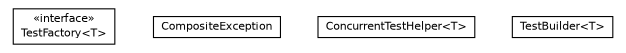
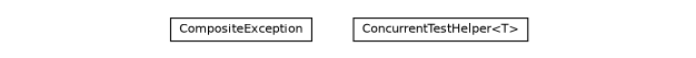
  digraph {
    nodesep=0.25
    ranksep=0.5
    node [fontcolor=black fontname=Helvetica fontsize=10.0 shape=plaintext]
-   n1 [label=<<table title="com.orientechnologies.orient.test.TestFactory" border="0" cellborder="1" cellspacing="0" cellpadding="2" port="p" href="./TestFactory.html"> 		<tr><td><table border="0" cellspacing="0" cellpadding="1"> <tr><td align="center" balign="center"> &#171;interface&#187; </td></tr> <tr><td align="center" balign="center"> TestFactory&lt;T&gt; </td></tr> 		</table></td></tr> 		</table>>]
    n2 [label=<<table title="com.orientechnologies.orient.test.CompositeException" border="0" cellborder="1" cellspacing="0" cellpadding="2" port="p" href="./CompositeException.html"> 		<tr><td><table border="0" cellspacing="0" cellpadding="1"> <tr><td align="center" balign="center"> CompositeException </td></tr> 		</table></td></tr> 		</table>>]
    n3 [label=<<table title="com.orientechnologies.orient.test.ConcurrentTestHelper" border="0" cellborder="1" cellspacing="0" cellpadding="2" port="p" href="./ConcurrentTestHelper.html"> 		<tr><td><table border="0" cellspacing="0" cellpadding="1"> <tr><td align="center" balign="center"> ConcurrentTestHelper&lt;T&gt; </td></tr> 		</table></td></tr> 		</table>>]
-   n4 [label=<<table title="com.orientechnologies.orient.test.TestBuilder" border="0" cellborder="1" cellspacing="0" cellpadding="2" port="p" href="./TestBuilder.html"> 		<tr><td><table border="0" cellspacing="0" cellpadding="1"> <tr><td align="center" balign="center"> TestBuilder&lt;T&gt; </td></tr> 		</table></td></tr> 		</table>>]
  }
